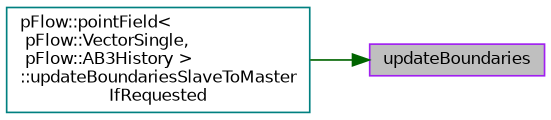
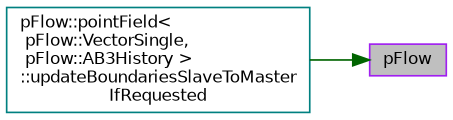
  digraph {
    rankdir=RL
    node [fontname=Helvetica fontsize=10 shape=record style=filled]
-   n1 [color=purple fillcolor=grey75 fontcolor=black height=0.2 label=updateBoundaries width=0.4]
+   n1 [color=purple fillcolor=grey75 fontcolor=black height=0.2 label=pFlow width=0.4]
    n2 [color=teal fillcolor=white height=0.2 label="pFlow::pointField\<\l pFlow::VectorSingle,\l pFlow::AB3History \>\l::updateBoundariesSlaveToMaster\lIfRequested" width=0.4]
    n1 -> n2 [color=darkgreen dir=back fontname=Helvetica fontsize=10 labelfontname=Helvetica labelfontsize=10 style=solid]
  }
